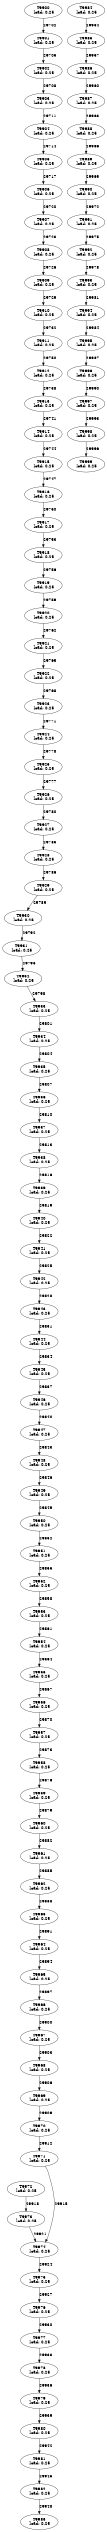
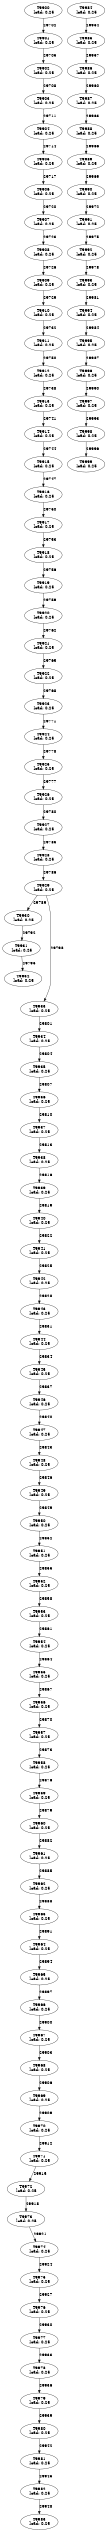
  digraph {
    n1 [label="T9900\n load: 0.25"]
    n2 [label="T9901\n load: 0.25"]
    n3 [label="T9902\n load: 0.25"]
    n4 [label="T9903\n load: 0.25"]
    n5 [label="T9904\n load: 0.25"]
    n6 [label="T9905\n load: 0.25"]
    n7 [label="T9906\n load: 0.25"]
    n8 [label="T9907\n load: 0.25"]
    n9 [label="T9908\n load: 0.25"]
    n10 [label="T9909\n load: 0.25"]
    n11 [label="T9910\n load: 0.25"]
    n12 [label="T9911\n load: 0.25"]
    n13 [label="T9912\n load: 0.25"]
    n14 [label="T9913\n load: 0.25"]
    n15 [label="T9914\n load: 0.25"]
    n16 [label="T9915\n load: 0.25"]
    n17 [label="T9916\n load: 0.25"]
    n18 [label="T9917\n load: 0.25"]
    n19 [label="T9918\n load: 0.25"]
    n20 [label="T9919\n load: 0.25"]
    n21 [label="T9920\n load: 0.25"]
    n22 [label="T9921\n load: 0.25"]
    n23 [label="T9922\n load: 0.25"]
    n24 [label="T9923\n load: 0.25"]
    n25 [label="T9924\n load: 0.25"]
    n26 [label="T9925\n load: 0.25"]
    n27 [label="T9926\n load: 0.25"]
    n28 [label="T9927\n load: 0.25"]
    n29 [label="T9928\n load: 0.25"]
    n30 [label="T9929\n load: 0.25"]
    n31 [label="T9930\n load: 0.25"]
    n32 [label="T9931\n load: 0.25"]
    n33 [label="T9932\n load: 0.25"]
    n34 [label="T9933\n load: 0.25"]
    n35 [label="T9934\n load: 0.25"]
    n36 [label="T9935\n load: 0.25"]
    n37 [label="T9936\n load: 0.25"]
    n38 [label="T9937\n load: 0.25"]
    n39 [label="T9938\n load: 0.25"]
    n40 [label="T9939\n load: 0.25"]
    n41 [label="T9940\n load: 0.25"]
    n42 [label="T9941\n load: 0.25"]
    n43 [label="T9942\n load: 0.25"]
    n44 [label="T9943\n load: 0.25"]
    n45 [label="T9944\n load: 0.25"]
    n46 [label="T9945\n load: 0.25"]
    n47 [label="T9946\n load: 0.25"]
    n48 [label="T9947\n load: 0.25"]
    n49 [label="T9948\n load: 0.25"]
    n50 [label="T9949\n load: 0.25"]
    n51 [label="T9950\n load: 0.25"]
    n52 [label="T9951\n load: 0.25"]
    n53 [label="T9952\n load: 0.25"]
    n54 [label="T9953\n load: 0.25"]
    n55 [label="T9954\n load: 0.25"]
    n56 [label="T9955\n load: 0.25"]
    n57 [label="T9956\n load: 0.25"]
    n58 [label="T9957\n load: 0.25"]
    n59 [label="T9958\n load: 0.25"]
    n60 [label="T9959\n load: 0.25"]
    n61 [label="T9960\n load: 0.25"]
    n62 [label="T9961\n load: 0.25"]
    n63 [label="T9962\n load: 0.25"]
    n64 [label="T9963\n load: 0.25"]
    n65 [label="T9964\n load: 0.25"]
    n66 [label="T9965\n load: 0.25"]
    n67 [label="T9966\n load: 0.25"]
    n68 [label="T9967\n load: 0.25"]
    n69 [label="T9968\n load: 0.25"]
    n70 [label="T9969\n load: 0.25"]
    n71 [label="T9970\n load: 0.25"]
    n72 [label="T9971\n load: 0.25"]
    n73 [label="T9972\n load: 0.25"]
    n74 [label="T9973\n load: 0.25"]
    n75 [label="T9974\n load: 0.25"]
    n76 [label="T9975\n load: 0.25"]
    n77 [label="T9976\n load: 0.25"]
    n78 [label="T9977\n load: 0.25"]
    n79 [label="T9978\n load: 0.25"]
    n80 [label="T9979\n load: 0.25"]
    n81 [label="T9980\n load: 0.25"]
    n82 [label="T9981\n load: 0.25"]
    n83 [label="T9982\n load: 0.25"]
    n84 [label="T9983\n load: 0.25"]
    n85 [label="T9984\n load: 0.25"]
    n86 [label="T9985\n load: 0.25"]
    n87 [label="T9986\n load: 0.25"]
    n88 [label="T9987\n load: 0.25"]
    n89 [label="T9988\n load: 0.25"]
    n90 [label="T9989\n load: 0.25"]
    n91 [label="T9990\n load: 0.25"]
    n92 [label="T9991\n load: 0.25"]
    n93 [label="T9992\n load: 0.25"]
    n94 [label="T9993\n load: 0.25"]
    n95 [label="T9994\n load: 0.25"]
    n96 [label="T9995\n load: 0.25"]
    n97 [label="T9996\n load: 0.25"]
    n98 [label="T9997\n load: 0.25"]
    n99 [label="T9998\n load: 0.25"]
    n100 [label="T9999\n load: 0.25"]
    n1 -> n2 [label=29702]
    n2 -> n3 [label=29705]
    n3 -> n4 [label=29708]
    n4 -> n5 [label=29711]
    n5 -> n6 [label=29714]
    n6 -> n7 [label=29717]
    n7 -> n8 [label=29720]
    n8 -> n9 [label=29723]
    n9 -> n10 [label=29726]
    n10 -> n11 [label=29729]
    n11 -> n12 [label=29732]
    n12 -> n13 [label=29750]
    n13 -> n14 [label=29738]
    n14 -> n15 [label=29741]
    n15 -> n16 [label=29744]
    n16 -> n17 [label=29747]
    n17 -> n18 [label=29750]
    n18 -> n19 [label=29753]
    n19 -> n20 [label=29756]
    n20 -> n21 [label=29759]
    n21 -> n22 [label=29762]
    n22 -> n23 [label=29765]
    n23 -> n24 [label=29768]
    n24 -> n25 [label=29771]
    n25 -> n26 [label=29778]
    n26 -> n27 [label=29777]
    n27 -> n28 [label=29780]
    n28 -> n29 [label=29783]
    n29 -> n30 [label=29786]
    n30 -> n31 [label=29789]
    n31 -> n32 [label=29792]
    n32 -> n33 [label=29795]
-   n33 -> n34 [label=29798]
+   n30 -> n34 [label=29798]
    n34 -> n35 [label=29801]
    n35 -> n36 [label=29804]
    n36 -> n37 [label=29807]
    n37 -> n38 [label=29810]
    n38 -> n39 [label=29813]
    n39 -> n40 [label=29816]
    n40 -> n41 [label=29819]
    n41 -> n42 [label=29822]
    n42 -> n43 [label=29825]
    n43 -> n44 [label=29828]
    n44 -> n45 [label=29831]
    n45 -> n46 [label=29834]
    n46 -> n47 [label=29837]
    n47 -> n48 [label=29840]
    n48 -> n49 [label=29843]
    n49 -> n50 [label=29846]
    n50 -> n51 [label=29849]
    n51 -> n52 [label=29852]
    n52 -> n53 [label=29855]
    n53 -> n54 [label=29858]
    n54 -> n55 [label=29861]
    n55 -> n56 [label=29864]
    n56 -> n57 [label=29867]
    n57 -> n58 [label=29870]
    n58 -> n59 [label=29873]
    n59 -> n60 [label=29876]
    n60 -> n61 [label=29879]
    n61 -> n62 [label=29882]
    n62 -> n63 [label=29885]
    n63 -> n64 [label=29888]
    n64 -> n65 [label=29891]
    n65 -> n66 [label=29894]
    n66 -> n67 [label=29897]
    n67 -> n68 [label=29900]
    n68 -> n69 [label=29903]
    n69 -> n70 [label=29906]
    n70 -> n71 [label=29909]
    n71 -> n72 [label=29912]
-   n72 -> n75 [label=29915]
+   n72 -> n73 [label=29915]
    n73 -> n74 [label=29918]
    n74 -> n75 [label=29921]
    n75 -> n76 [label=29924]
    n76 -> n77 [label=29927]
    n77 -> n78 [label=29930]
    n78 -> n79 [label=29933]
    n79 -> n80 [label=29936]
    n80 -> n81 [label=29939]
    n81 -> n82 [label=29942]
    n82 -> n83 [label=29945]
    n83 -> n84 [label=29948]
    n85 -> n86 [label=29954]
    n86 -> n87 [label=29957]
    n87 -> n88 [label=29960]
    n88 -> n89 [label=29963]
    n89 -> n90 [label=29966]
    n90 -> n91 [label=29969]
    n91 -> n92 [label=29972]
    n92 -> n93 [label=29975]
    n93 -> n94 [label=29978]
    n94 -> n95 [label=29981]
    n95 -> n96 [label=29984]
    n96 -> n97 [label=29987]
    n97 -> n98 [label=29990]
    n98 -> n99 [label=29993]
    n99 -> n100 [label=29996]
  }
